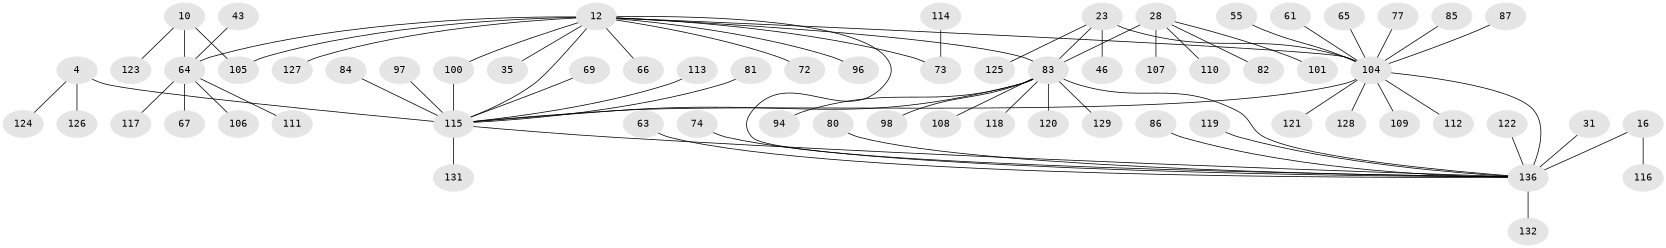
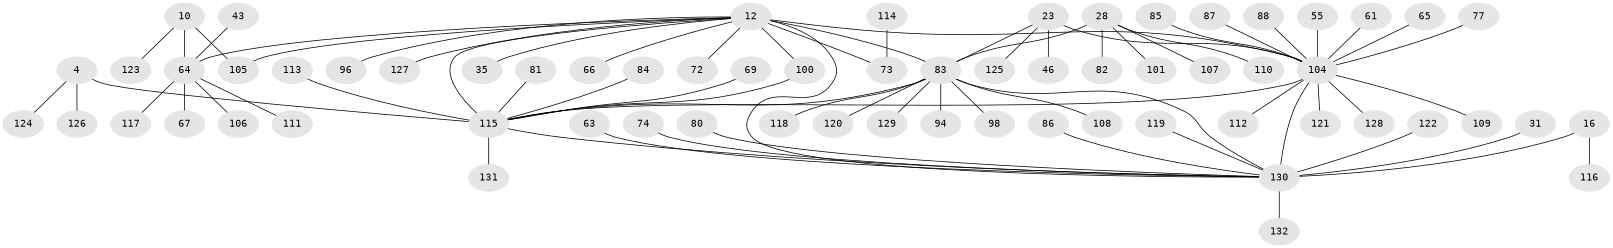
  graph {
    fontname="DejaVu Sans Mono"
    node [color=gray90 fontname="DejaVu Sans Mono" style=filled]
    edge [fontname="DejaVu Sans Mono"]
    4 [super="+2"]
    115 [super="+93+32+75+79"]
    124
    126
-   130 [super="+40+103+18+15" label=136]
+   130 [super="+40+103+18+15"]
    131
    10 [super="+7"]
    64 [super="+11+34"]
    123
    105
    12 [super="+8"]
    35
    66
    72
    73
    83 [super="+30+33+37+38+47+48+53+59+60"]
    96 [super="+70"]
    100 [super="+36+95"]
    104 [super="+91+24+45+51+22+58+54"]
    127
    67 [super="+41"]
    106
    111
    117 [super="+62+71"]
    94
    98
    108
    118
    120
    129
    109
    112
    121
    128
    132 [super="+44+92"]
    16 [super="+14"]
    116 [super="+90+102"]
    23 [super="+21"]
    46
    125
    28 [super="+26"]
    82
    101
    107
    110 [super="+89"]
    31
    43
    55
    61
    63
    65
    74 [super="+52"]
    77
    80 [super="+68"]
    81
    84 [super="+50"]
    85
    86
    87
-   97 [super="+56"]
+   88
    n62 [label=69]
    113
    114
    119
    122
    4 -- 115 [weight=8]
    4 -- 124
    4 -- 126
    115 -- 130 [weight=3]
    115 -- 131
    130 -- 132
    10 -- 64 [weight=4]
    10 -- 123
    10 -- 105 [weight=4]
    64 -- 67
    64 -- 106
    64 -- 111
    64 -- 117
    12 -- 115
    12 -- 130
    12 -- 64 [weight=4]
    12 -- 105
    12 -- 35
    12 -- 66
    12 -- 72
    12 -- 73
    12 -- 83 [weight=2]
    12 -- 96
    12 -- 100 [weight=3]
    12 -- 104 [weight=4]
    12 -- 127
    83 -- 115
    83 -- 130 [weight=2]
    83 -- 94
    83 -- 98
    83 -- 108
    83 -- 118
    83 -- 120
    83 -- 129
    100 -- 115
    104 -- 115 [weight=2]
    104 -- 130 [weight=2]
    104 -- 109
    104 -- 112
    104 -- 121
    104 -- 128
    16 -- 130 [weight=9]
    16 -- 116
    23 -- 83
    23 -- 104 [weight=8]
    23 -- 46
    23 -- 125
    28 -- 83 [weight=8]
    28 -- 82
    28 -- 101
    28 -- 107
    28 -- 110
    31 -- 130
    43 -- 64
    55 -- 104
    61 -- 104
    63 -- 130
    65 -- 104
    74 -- 130
    77 -- 104
    80 -- 130
    81 -- 115
    84 -- 115
    85 -- 104
    86 -- 130
    87 -- 104
-   97 -- 115
+   88 -- 104
    n62 -- 115
    113 -- 115
    114 -- 73
    119 -- 130
    122 -- 130
  }
